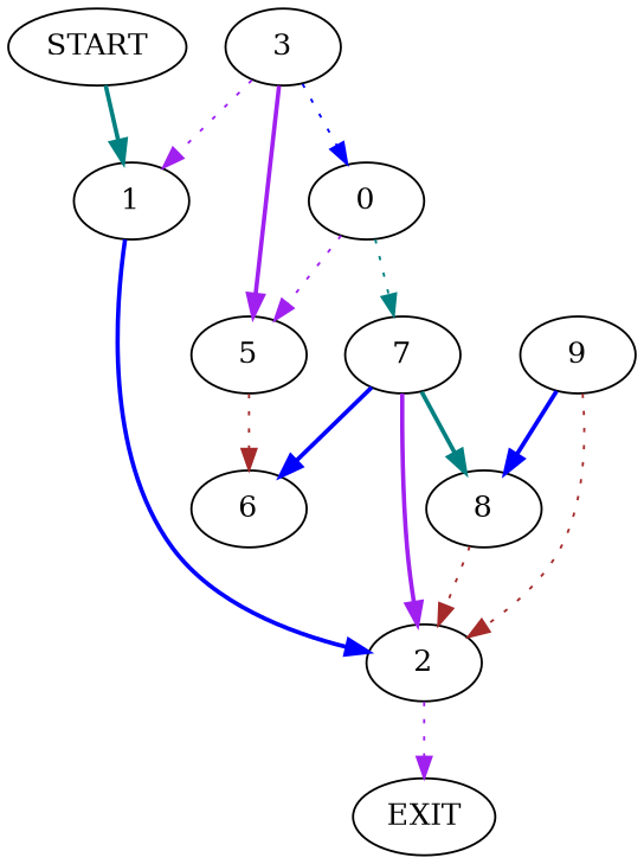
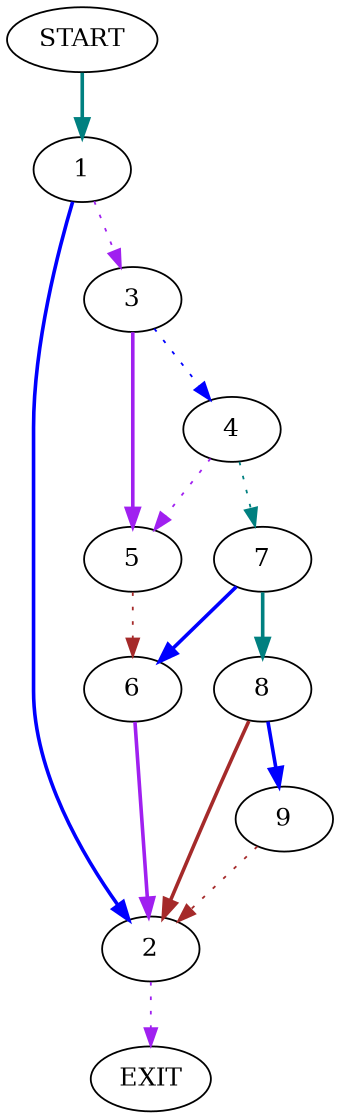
  digraph {
    edge [color=purple style=bold]
    n1 [label=START]
    1
    2
    3
    n5 [label=EXIT]
-   4 [label=0]
+   4
    5
    7
    6
    8
    9
    n1 -> 1 [color=teal]
    1 -> 2 [color=blue]
-   3 -> 1 [style=dotted]
+   1 -> 3 [style=dotted]
    2 -> n5 [style=dotted]
    3 -> 4 [color=blue style=dotted]
    3 -> 5
    4 -> 5 [style=dotted]
    4 -> 7 [color=teal style=dotted]
    5 -> 6 [color=brown style=dotted]
-   7 -> 2
+   6 -> 2
    7 -> 6 [color=blue]
    7 -> 8 [color=teal]
-   8 -> 2 [color=brown style=dotted]
-   9 -> 8 [color=blue]
+   8 -> 2 [color=brown]
+   8 -> 9 [color=blue]
    9 -> 2 [color=brown style=dotted]
  }
